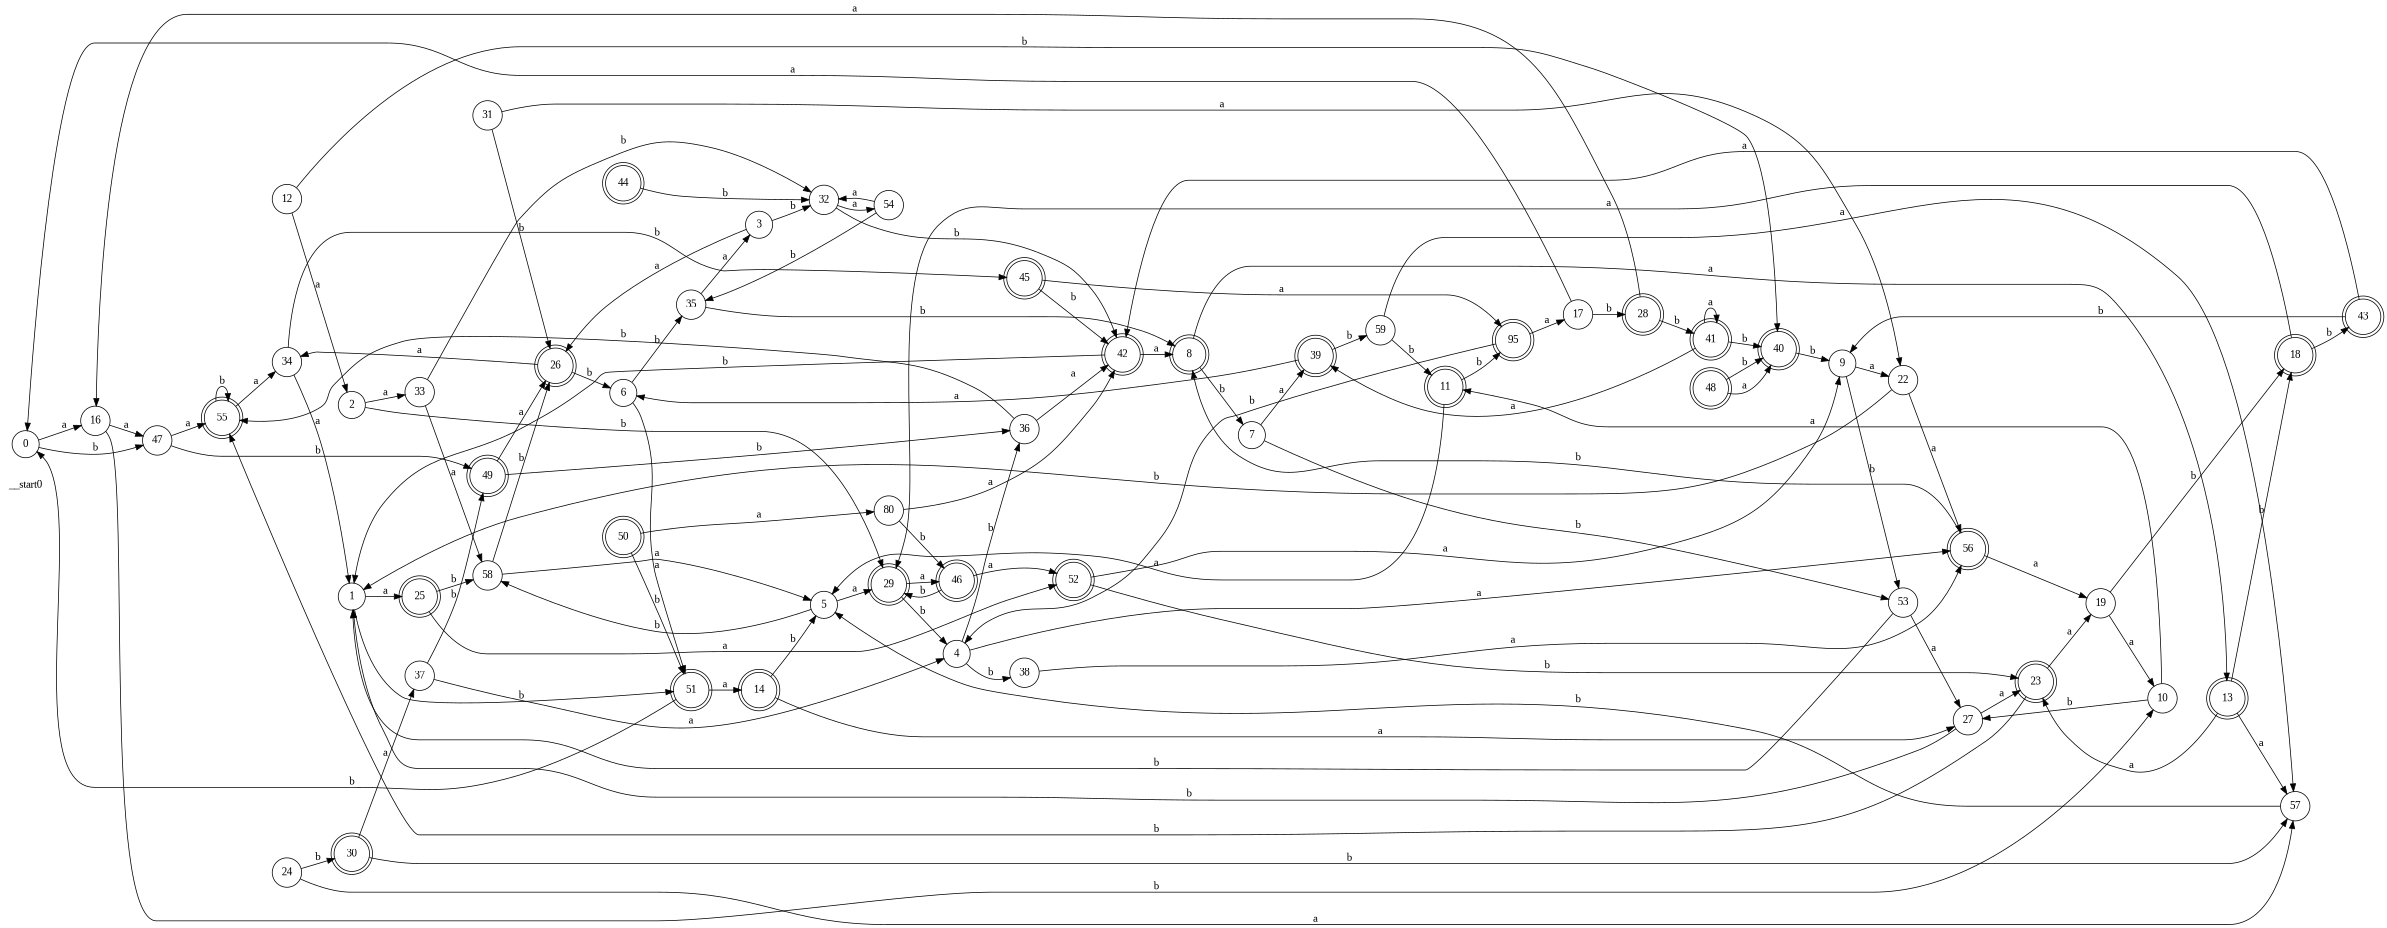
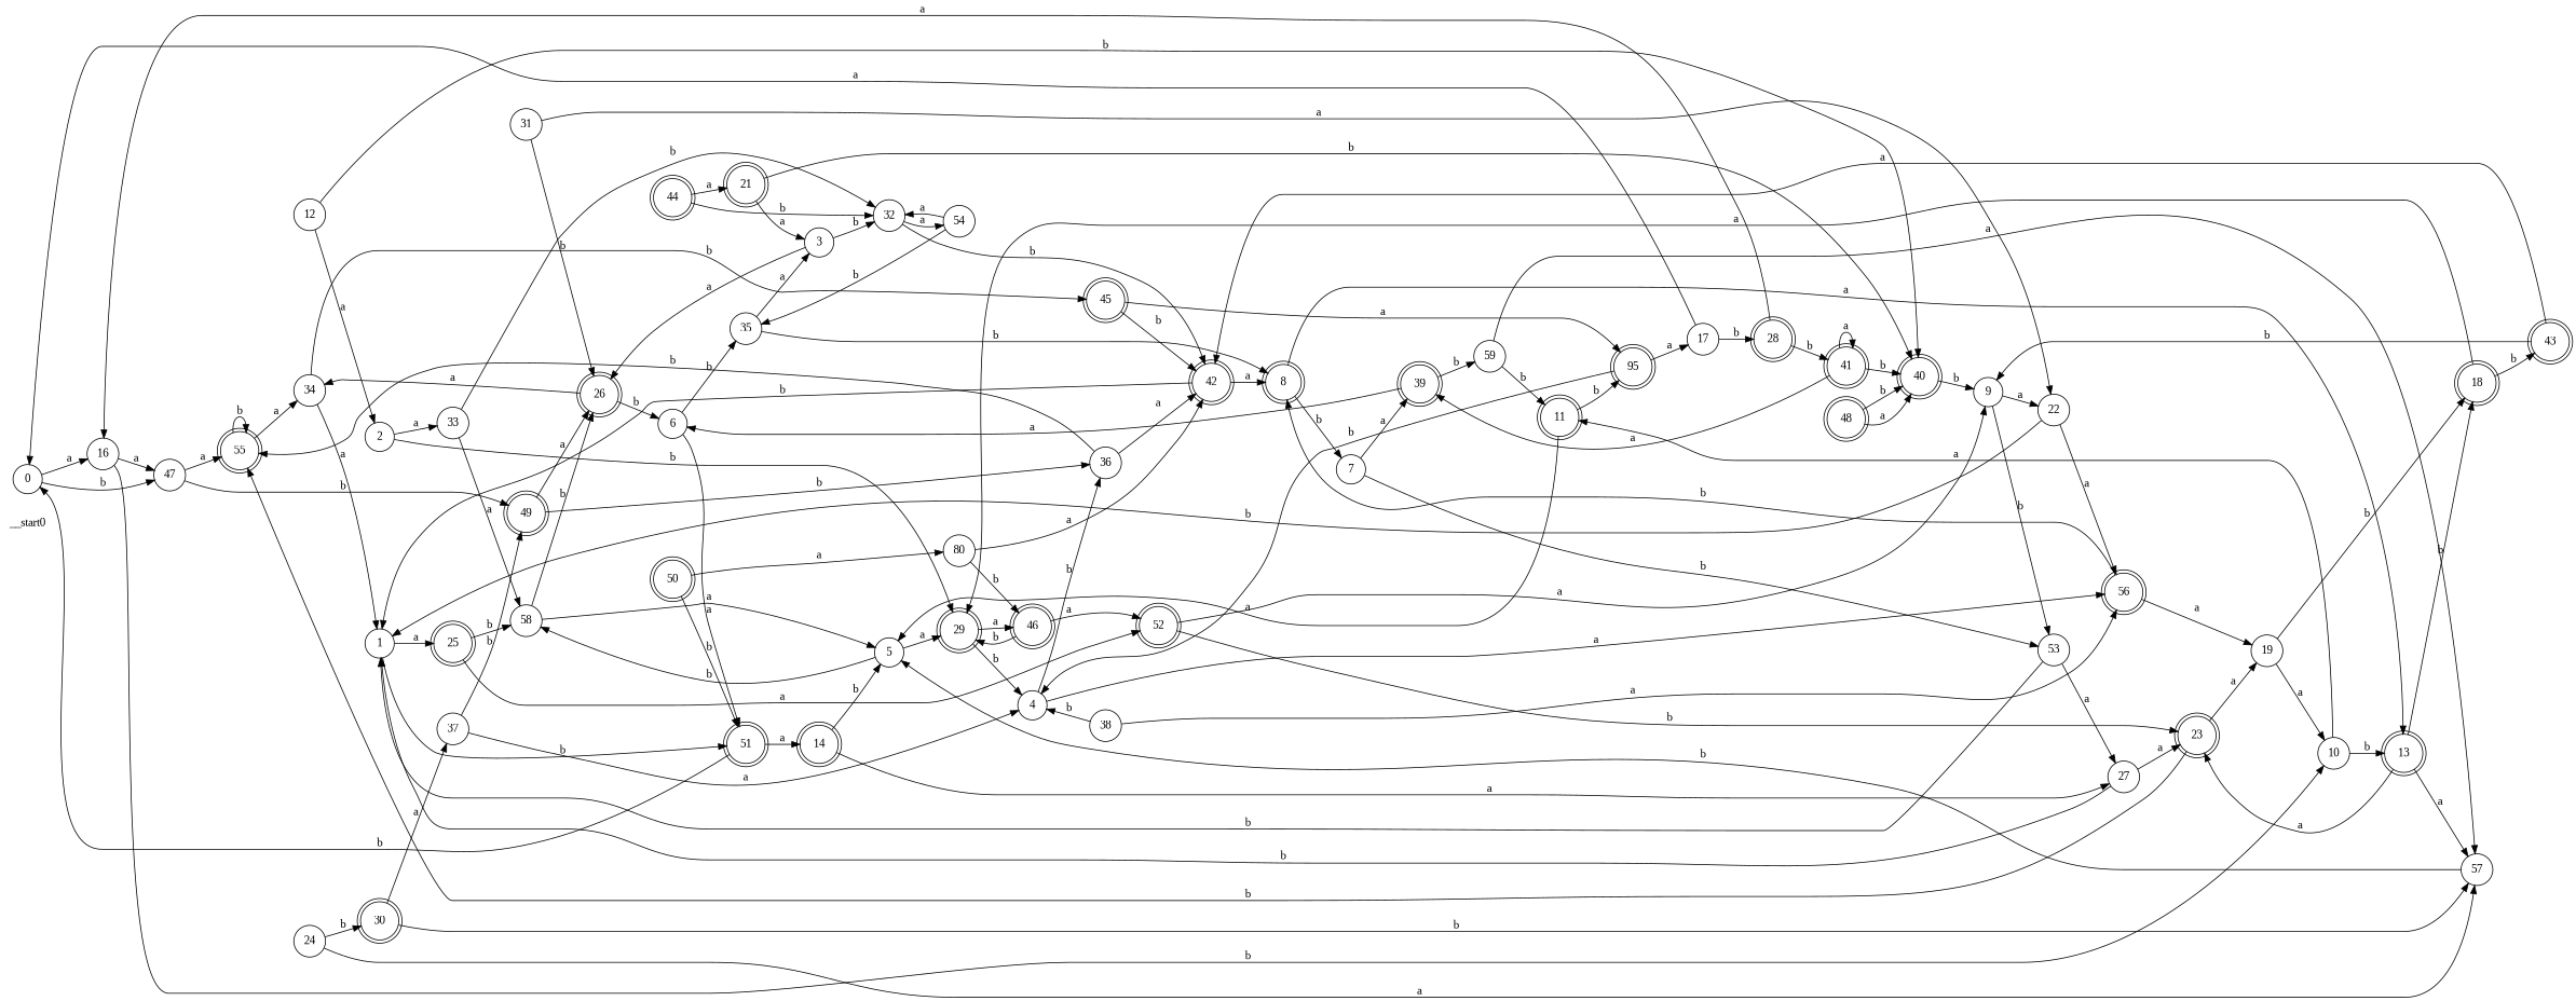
  digraph {
    fontname="Liberation Serif"
    rankdir=LR
    node [fontname="Liberation Serif" shape=circle color=black fillcolor=white style=filled]
    edge [fontname="Liberation Serif"]
    __start0 [shape=none color="" fillcolor="" style=""]
    n2 [label=0]
    n3 [label=16]
    n4 [label=47]
    n5 [label=10]
    n6 [label=55 shape=doublecircle style="rounded,filled"]
    n7 [label=49 shape=doublecircle style="rounded,filled"]
    n8 [label=1]
    n9 [label=25 shape=doublecircle style="rounded,filled"]
    n10 [label=51 shape=doublecircle style="rounded,filled"]
    n11 [label=58]
    n12 [label=52 shape=doublecircle style="rounded,filled"]
    n13 [label=14 shape=doublecircle style="rounded,filled"]
    n14 [label=2]
    n15 [label=29 shape=doublecircle style="rounded,filled"]
    n16 [label=33]
    n17 [label=4]
    n18 [label=46 shape=doublecircle style="rounded,filled"]
    n19 [label=32]
    n20 [label=3]
    n21 [label=26 shape=doublecircle style="rounded,filled"]
    n22 [label=6]
    n23 [label=34]
    n24 [label=42 shape=doublecircle style="rounded,filled"]
    n25 [label=54]
    n26 [label=36]
    n27 [label=56 shape=doublecircle style="rounded,filled"]
    n28 [label=8 shape=doublecircle style="rounded,filled"]
    n29 [label=19]
    n30 [label=5]
    n31 [label=35]
    n32 [label=7]
    n33 [label=39 shape=doublecircle style="rounded,filled"]
    n34 [label=53]
    n35 [label=59]
    n36 [label=27]
    n37 [label=13 shape=doublecircle style="rounded,filled"]
    n38 [label=18 shape=doublecircle style="rounded,filled"]
    n39 [label=57]
    n40 [label=23 shape=doublecircle style="rounded,filled"]
    n41 [label=9]
    n42 [label=22]
    n43 [label=11 shape=doublecircle style="rounded,filled"]
    n44 [label=95 shape=doublecircle style="rounded,filled"]
    n45 [label=17]
    n46 [label=12]
    n47 [label=40 shape=doublecircle style="rounded,filled"]
    n48 [label=43 shape=doublecircle style="rounded,filled"]
    n49 [label=28 shape=doublecircle style="rounded,filled"]
    n50 [label=41 shape=doublecircle style="rounded,filled"]
    n51 [label=80]
+   n52 [label=21 shape=doublecircle style="rounded,filled"]
    n53 [label=24]
    n54 [label=30 shape=doublecircle style="rounded,filled"]
    n55 [label=37]
    n56 [label=45 shape=doublecircle style="rounded,filled"]
    n57 [label=31]
    n58 [label=38]
    n59 [label=44 shape=doublecircle style="rounded,filled"]
    n60 [label=48 shape=doublecircle style="rounded,filled"]
    n61 [label=50 shape=doublecircle style="rounded,filled"]
    n2 -> n3 [label=a]
    n2 -> n4 [label=b]
    n3 -> n4 [label=a]
    n3 -> n5 [label=b]
    n4 -> n6 [label=a]
    n4 -> n7 [label=b]
-   n5 -> n36 [label=b]
+   n5 -> n37 [label=b]
    n5 -> n43 [label=a]
    n6 -> n6 [label=b]
    n6 -> n23 [label=a]
    n7 -> n21 [label=a]
    n7 -> n26 [label=b]
    n8 -> n9 [label=a]
    n8 -> n10 [label=b]
    n9 -> n11 [label=b]
    n9 -> n12 [label=a]
    n10 -> n2 [label=b]
    n10 -> n13 [label=a]
    n11 -> n21 [label=b]
    n11 -> n30 [label=a]
    n12 -> n40 [label=b]
    n12 -> n41 [label=a]
    n13 -> n30 [label=b]
    n13 -> n36 [label=a]
    n14 -> n15 [label=b]
    n14 -> n16 [label=a]
    n15 -> n17 [label=b]
    n15 -> n18 [label=a]
    n16 -> n11 [label=a]
    n16 -> n19 [label=b]
    n17 -> n26 [label=b]
    n17 -> n27 [label=a]
    n18 -> n12 [label=a]
    n18 -> n15 [label=b]
    n19 -> n24 [label=b]
    n19 -> n25 [label=a]
    n20 -> n19 [label=b]
    n20 -> n21 [label=a]
    n21 -> n22 [label=b]
    n21 -> n23 [label=a]
    n22 -> n10 [label=a]
    n22 -> n31 [label=b]
    n23 -> n8 [label=a]
    n23 -> n56 [label=b]
    n24 -> n8 [label=b]
    n24 -> n28 [label=a]
    n25 -> n19 [label=a]
    n25 -> n31 [label=b]
    n26 -> n6 [label=b]
    n26 -> n24 [label=a]
    n27 -> n28 [label=b]
    n27 -> n29 [label=a]
    n28 -> n32 [label=b]
    n28 -> n37 [label=a]
    n29 -> n5 [label=a]
    n29 -> n38 [label=b]
    n30 -> n11 [label=b]
    n30 -> n15 [label=a]
    n31 -> n20 [label=a]
    n31 -> n28 [label=b]
    n32 -> n33 [label=a]
    n32 -> n34 [label=b]
    n33 -> n22 [label=a]
    n33 -> n35 [label=b]
    n34 -> n8 [label=b]
    n34 -> n36 [label=a]
    n35 -> n39 [label=a]
    n35 -> n43 [label=b]
    n36 -> n8 [label=b]
    n36 -> n40 [label=a]
    n37 -> n38 [label=b]
    n37 -> n39 [label=a]
    n37 -> n40 [label=a]
    n38 -> n15 [label=a]
    n38 -> n48 [label=b]
    n39 -> n30 [label=b]
    n40 -> n6 [label=b]
    n40 -> n29 [label=a]
    n41 -> n34 [label=b]
    n41 -> n42 [label=a]
    n42 -> n8 [label=b]
    n42 -> n27 [label=a]
    n43 -> n30 [label=a]
    n43 -> n44 [label=b]
    n44 -> n17 [label=b]
    n44 -> n45 [label=a]
    n45 -> n2 [label=a]
    n45 -> n49 [label=b]
    n46 -> n14 [label=a]
    n46 -> n47 [label=b]
    n47 -> n41 [label=b]
    n48 -> n24 [label=a]
    n48 -> n41 [label=b]
    n49 -> n3 [label=a]
    n49 -> n50 [label=b]
    n50 -> n33 [label=a]
    n50 -> n47 [label=b]
    n50 -> n50 [label=a]
    n51 -> n18 [label=b]
    n51 -> n24 [label=a]
+   n52 -> n20 [label=a]
+   n52 -> n47 [label=b]
    n53 -> n39 [label=a]
    n53 -> n54 [label=b]
    n54 -> n39 [label=b]
    n54 -> n55 [label=a]
    n55 -> n7 [label=b]
    n55 -> n17 [label=a]
    n56 -> n24 [label=b]
    n56 -> n44 [label=a]
    n57 -> n21 [label=b]
    n57 -> n42 [label=a]
-   n17 -> n58 [label=b]
+   n58 -> n17 [label=b]
    n58 -> n27 [label=a]
    n59 -> n19 [label=b]
+   n59 -> n52 [label=a]
    n60 -> n47 [label=a]
    n60 -> n47 [label=b]
    n61 -> n10 [label=b]
    n61 -> n51 [label=a]
  }
